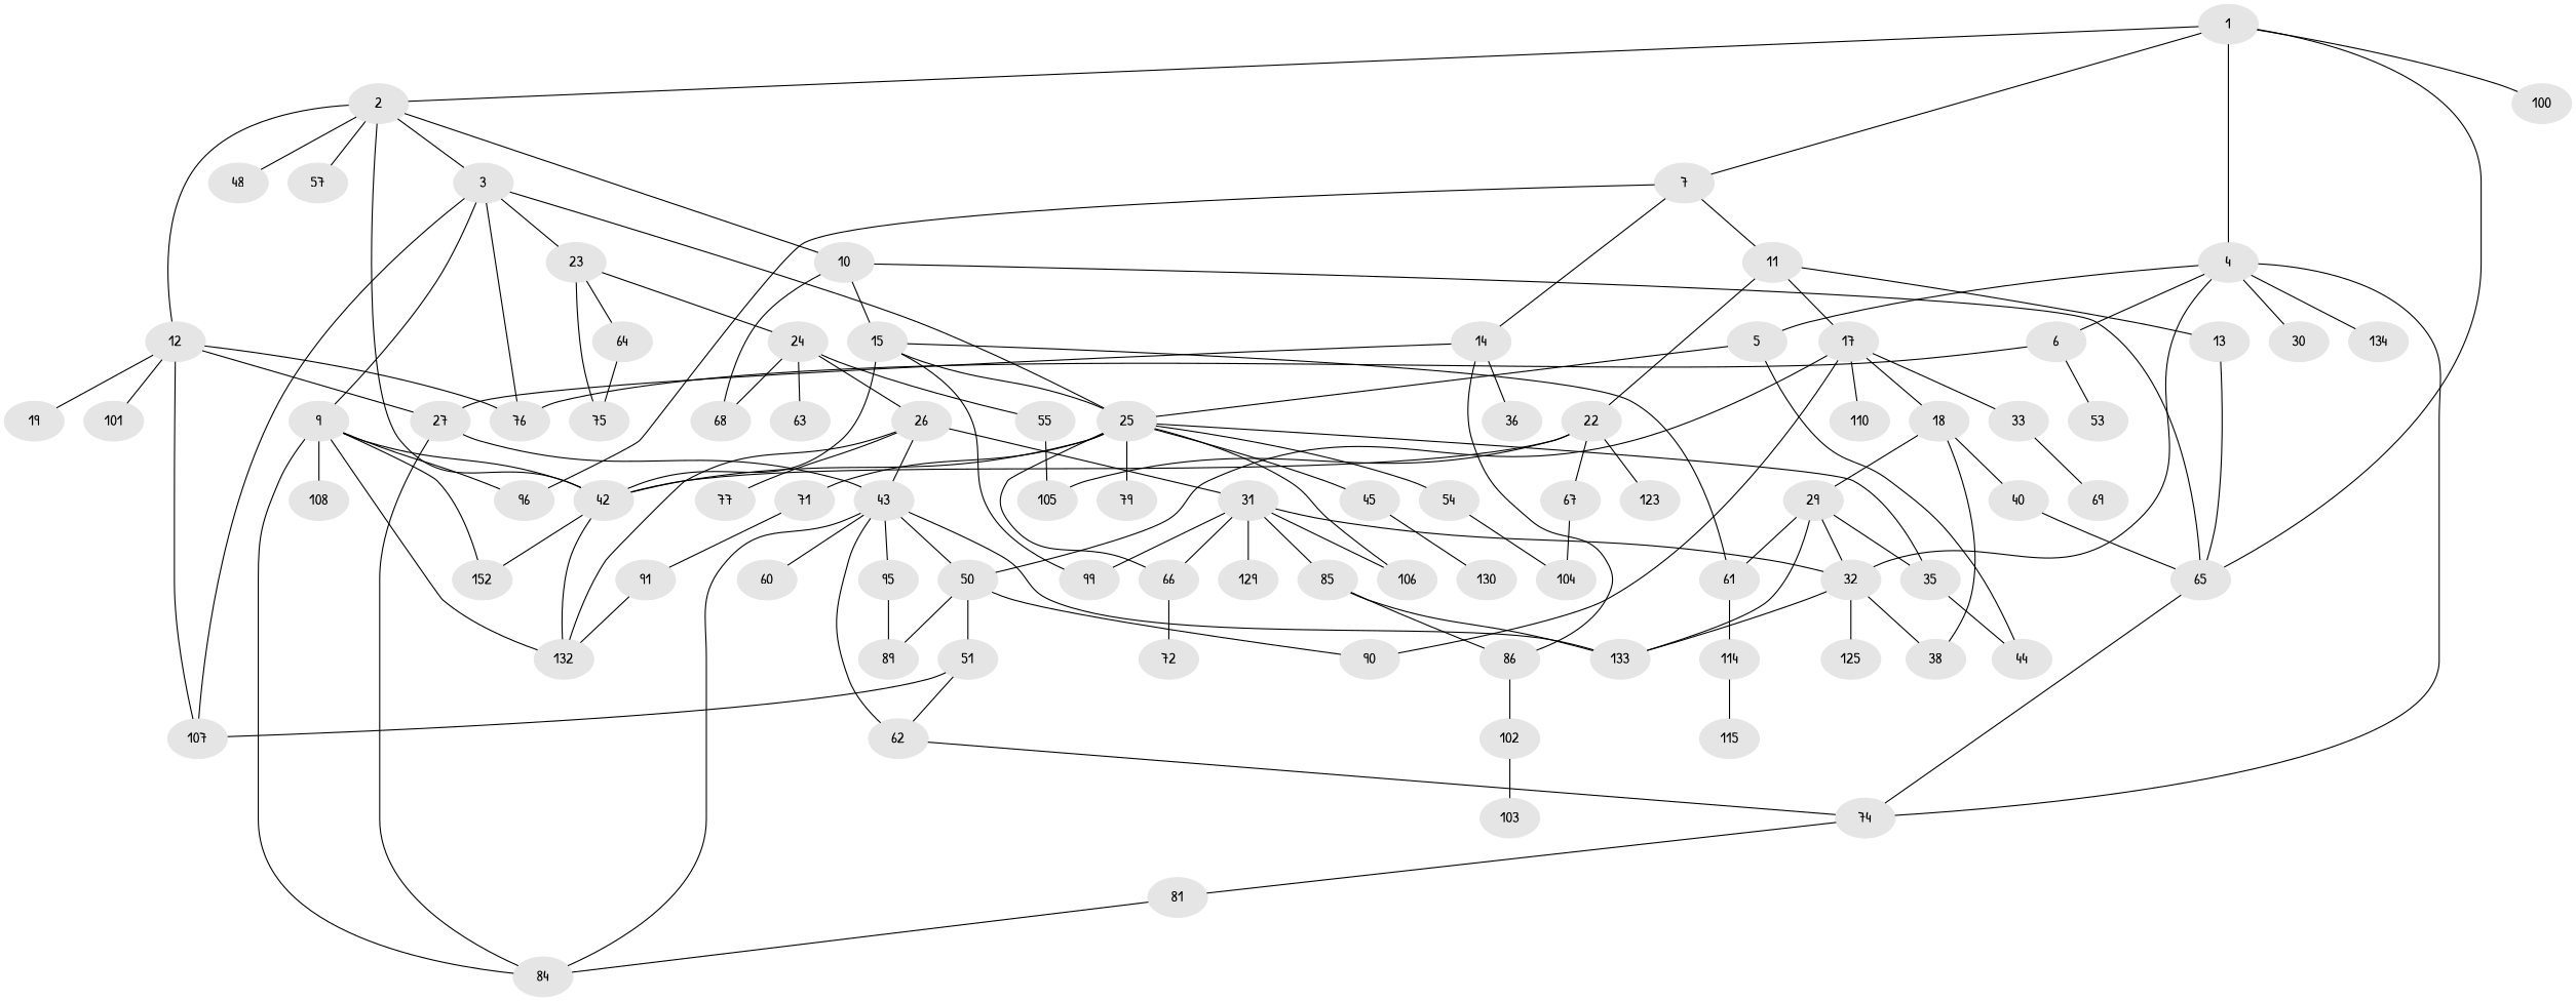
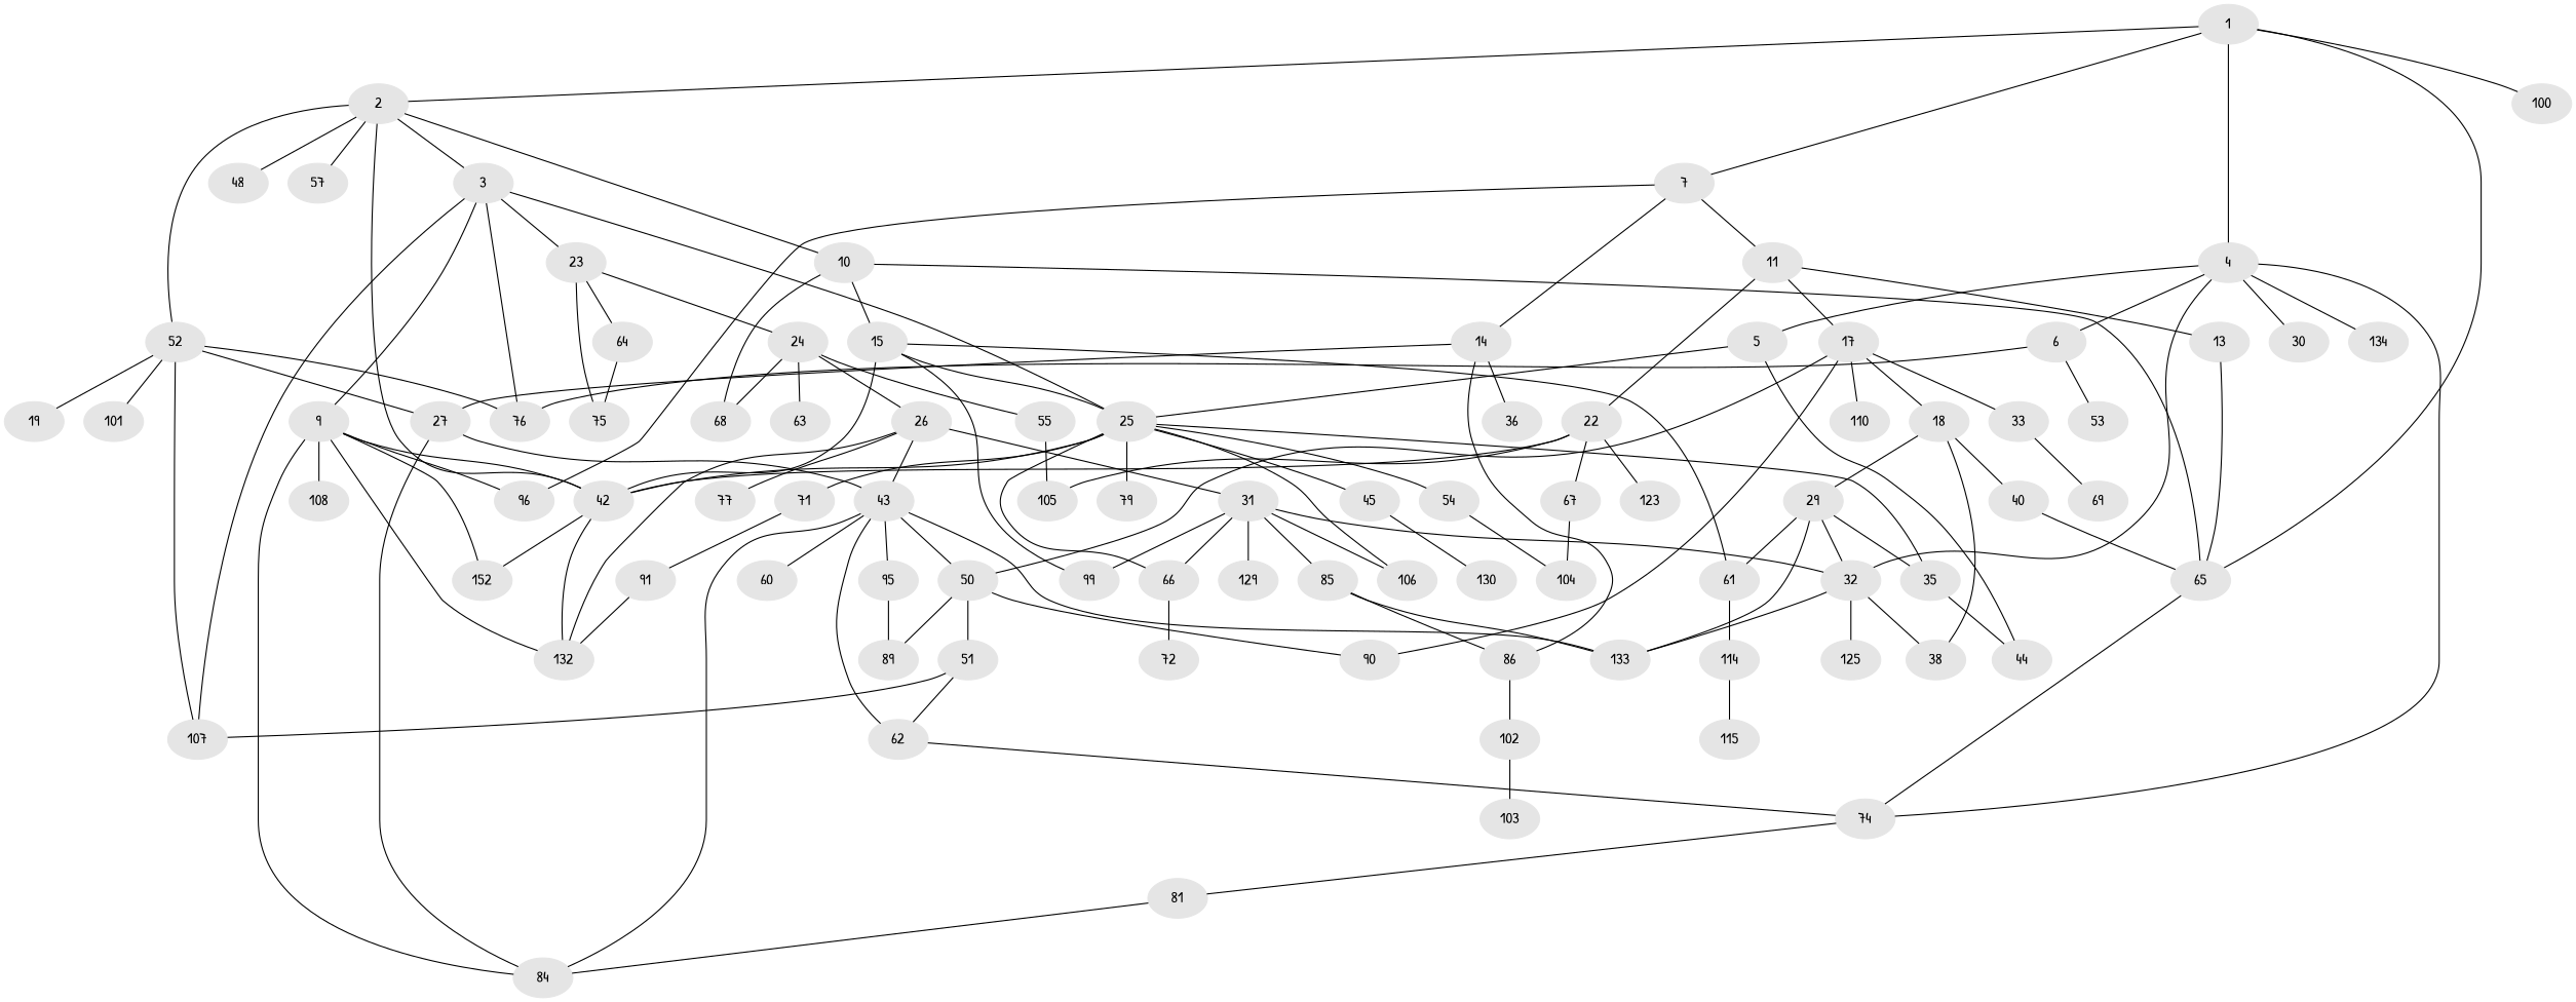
  graph {
    fontname="Patrick Hand"
    node [color=gray90 fontname="Patrick Hand" style=filled]
    edge [fontname="Patrick Hand"]
    1 [super="+59"]
    2 [super="+16"]
    4 [super="+20"]
    7 [super="+8"]
    65 [super="+73"]
    100
    3 [super="+49"]
    10
-   12 [super="+118"]
+   12 [super="+118" label=52]
    42 [super="+127"]
    48
    57
    5 [super="+34"]
    6 [super="+92"]
    30
    32 [super="+119"]
    74 [super="+120"]
    134
    11
    14 [super="+126"]
    96 [super="+109"]
    9 [super="+87"]
    23 [super="+80"]
    25 [super="+37"]
    76 [super="+113"]
    107
    15 [super="+111"]
    68 [super="+83"]
    19 [super="+56"]
    27
    101
    n32 [label=152]
    132
    84 [super="+94"]
    108
    24 [super="+47"]
    64 [super="+93"]
    75
    35
    45
    54 [super="+58"]
    66 [super="+131"]
    71
    79 [super="+117"]
    106
    44 [super="+52"]
    53
    38 [super="+70"]
    133
    125
    81
    13
    17 [super="+39"]
    22 [super="+128"]
    36
    86 [super="+116"]
    61
    99
    18 [super="+21"]
    33
    50 [super="+78"]
    90
    110
    67 [super="+82"]
    105
    123
    43 [super="+46"]
    102
    114
    29 [super="+41"]
    40
    69
    51
    89
    104 [super="+124"]
    26 [super="+28"]
    55
    63
    31 [super="+122"]
    77 [super="+97"]
    130
    72
    91 [super="+98"]
    85
    129
    60
    62 [super="+88"]
    95
    115 [super="+121"]
    103
    1 -- 2
    1 -- 4
    1 -- 7
    1 -- 65
    1 -- 100
    2 -- 3
    2 -- 10
    2 -- 12
    2 -- 42
    2 -- 48
    2 -- 57
    4 -- 5
    4 -- 6
    4 -- 30
    4 -- 32
    4 -- 74
    4 -- 134
    7 -- 11
    7 -- 14
    7 -- 96
    65 -- 74
    3 -- 9
    3 -- 23
    3 -- 25
    3 -- 76
    3 -- 107
    10 -- 65
    10 -- 15
    10 -- 68
    12 -- 76
    12 -- 107
    12 -- 19
    12 -- 27
    12 -- 101
    42 -- n32
    42 -- 132
    5 -- 25
    5 -- 44
    6 -- 76
    6 -- 53
    32 -- 38
    32 -- 133
    32 -- 125
    74 -- 81
    11 -- 13
    11 -- 17
    11 -- 22
    14 -- 27
    14 -- 36
    14 -- 86
    9 -- 42
    9 -- 96 [weight=2]
    9 -- n32
    9 -- 132
    9 -- 84
    9 -- 108
    23 -- 24
    23 -- 64
    23 -- 75
    25 -- 42
    25 -- 35
    25 -- 45
    25 -- 54
    25 -- 66
    25 -- 71
    25 -- 79
    25 -- 106
    15 -- 42
    15 -- 25
    15 -- 61
    15 -- 99
    27 -- 84
    27 -- 43
    24 -- 68
    24 -- 26 [weight=2]
    24 -- 55
    24 -- 63
    64 -- 75
    35 -- 44
    45 -- 130
    54 -- 104
    66 -- 72
    71 -- 91
    81 -- 84
    13 -- 65
    17 -- 18
    17 -- 33
    17 -- 50
    17 -- 90
    17 -- 110
    22 -- 42
    22 -- 67
    22 -- 105
    22 -- 123
    86 -- 102
    61 -- 114
    18 -- 38
    18 -- 29
    18 -- 40
    33 -- 69
    50 -- 90
    50 -- 51
    50 -- 89
    67 -- 104
    43 -- 84
    43 -- 133
    43 -- 50
    43 -- 60
    43 -- 62 [weight=2]
    43 -- 95
    102 -- 103
    114 -- 115
    29 -- 32
    29 -- 35
    29 -- 133
    29 -- 61
    40 -- 65
    51 -- 107
    51 -- 62
    26 -- 132
    26 -- 43
    26 -- 31
    26 -- 77
    55 -- 105
    31 -- 32
    31 -- 66
    31 -- 106
    31 -- 99
    31 -- 85
    31 -- 129
    91 -- 132
    85 -- 133
    85 -- 86
    62 -- 74
    95 -- 89
  }
